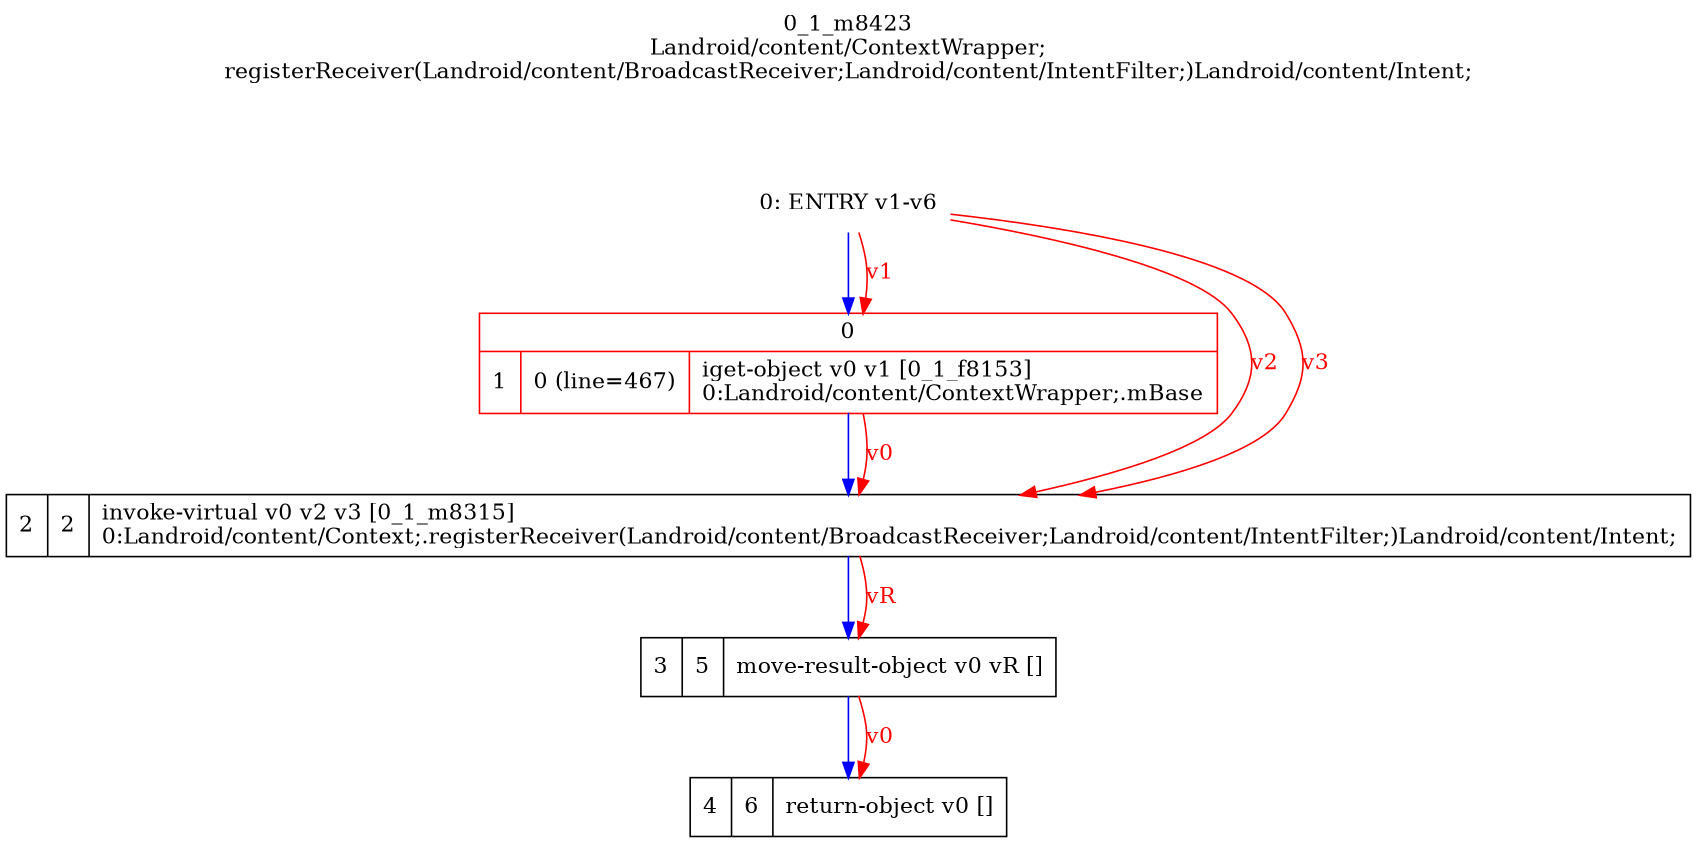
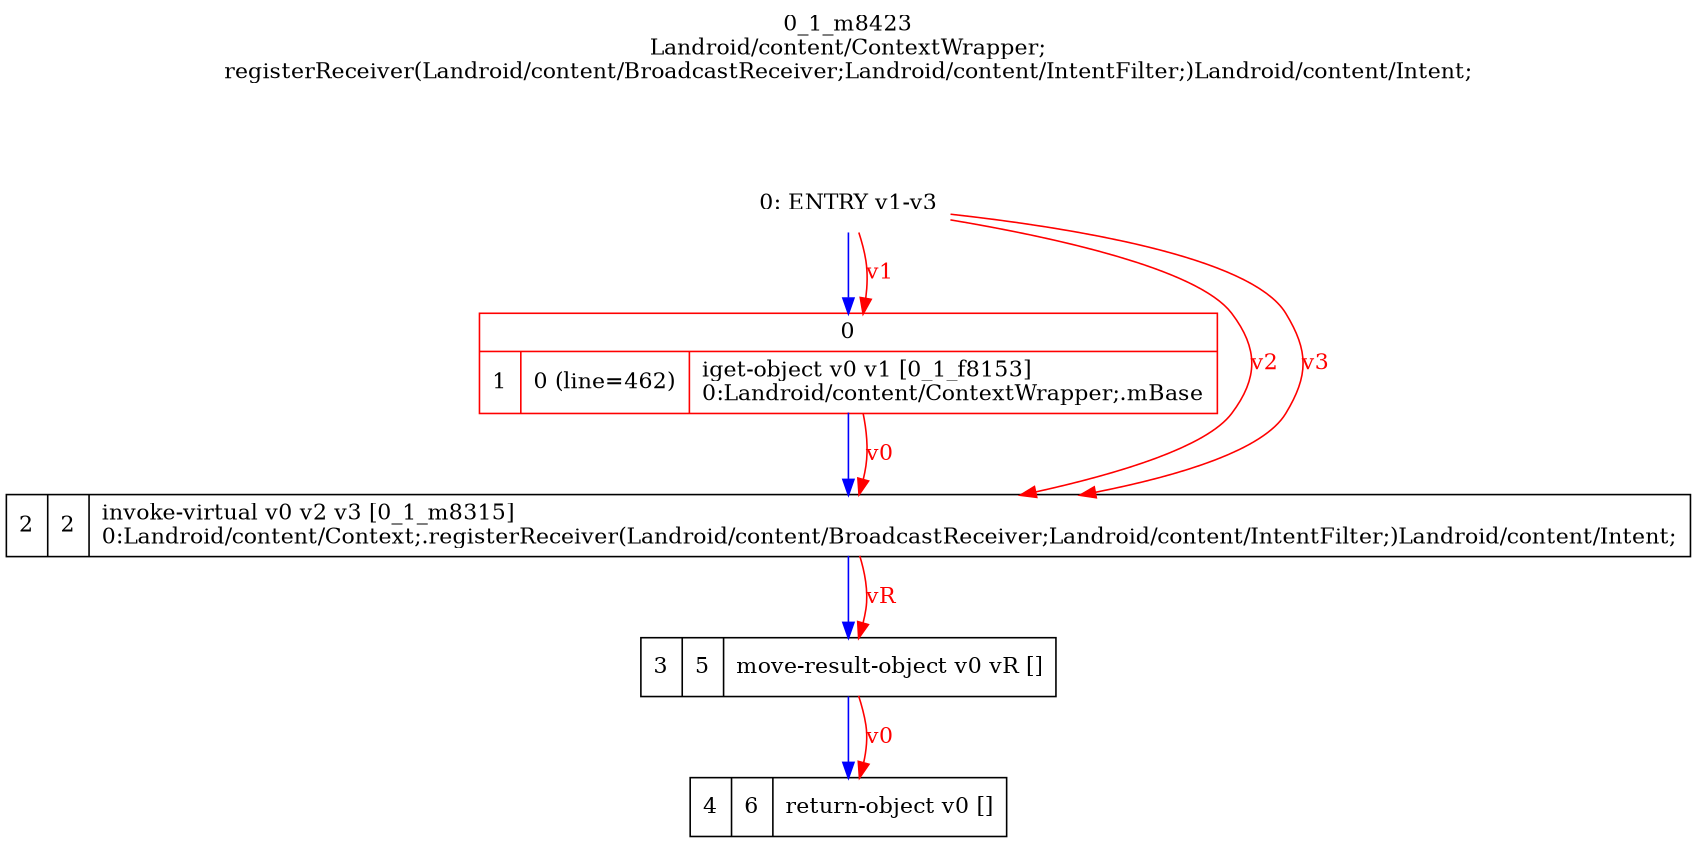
  digraph {
    label="0_1_m8423\nLandroid/content/ContextWrapper;\nregisterReceiver(Landroid/content/BroadcastReceiver;Landroid/content/IntentFilter;)Landroid/content/Intent;"
    labelloc=t
    rankdir=UD
    node [shape=record]
    edge [color=red fontcolor=red]
-   n1 [label="0: ENTRY v1-v6" shape=plaintext]
-   n2 [color=red label="{0|{1|0 (line=467)|iget-object v0 v1 [0_1_f8153]\l0:Landroid/content/ContextWrapper;.mBase\l}}"]
+   n1 [label="0: ENTRY v1-v3" shape=plaintext]
+   n2 [color=red label="{0|{1|0 (line=462)|iget-object v0 v1 [0_1_f8153]\l0:Landroid/content/ContextWrapper;.mBase\l}}"]
    n3 [label="2|2|invoke-virtual v0 v2 v3 [0_1_m8315]\l0:Landroid/content/Context;.registerReceiver(Landroid/content/BroadcastReceiver;Landroid/content/IntentFilter;)Landroid/content/Intent;\l"]
    n4 [label="3|5|move-result-object v0 vR []\l"]
    n5 [label="4|6|return-object v0 []\l"]
    n1 -> n2 [color=blue fontcolor=blue weight=100]
    n1 -> n2 [label=v1]
    n1 -> n3 [label=v2]
    n1 -> n3 [label=v3]
    n2 -> n3 [color=blue fontcolor=blue weight=100]
    n2 -> n3 [label=v0]
    n3 -> n4 [color=blue fontcolor=blue weight=100]
    n3 -> n4 [label=vR]
    n4 -> n5 [color=blue fontcolor=blue weight=100]
    n4 -> n5 [label=v0]
  }
